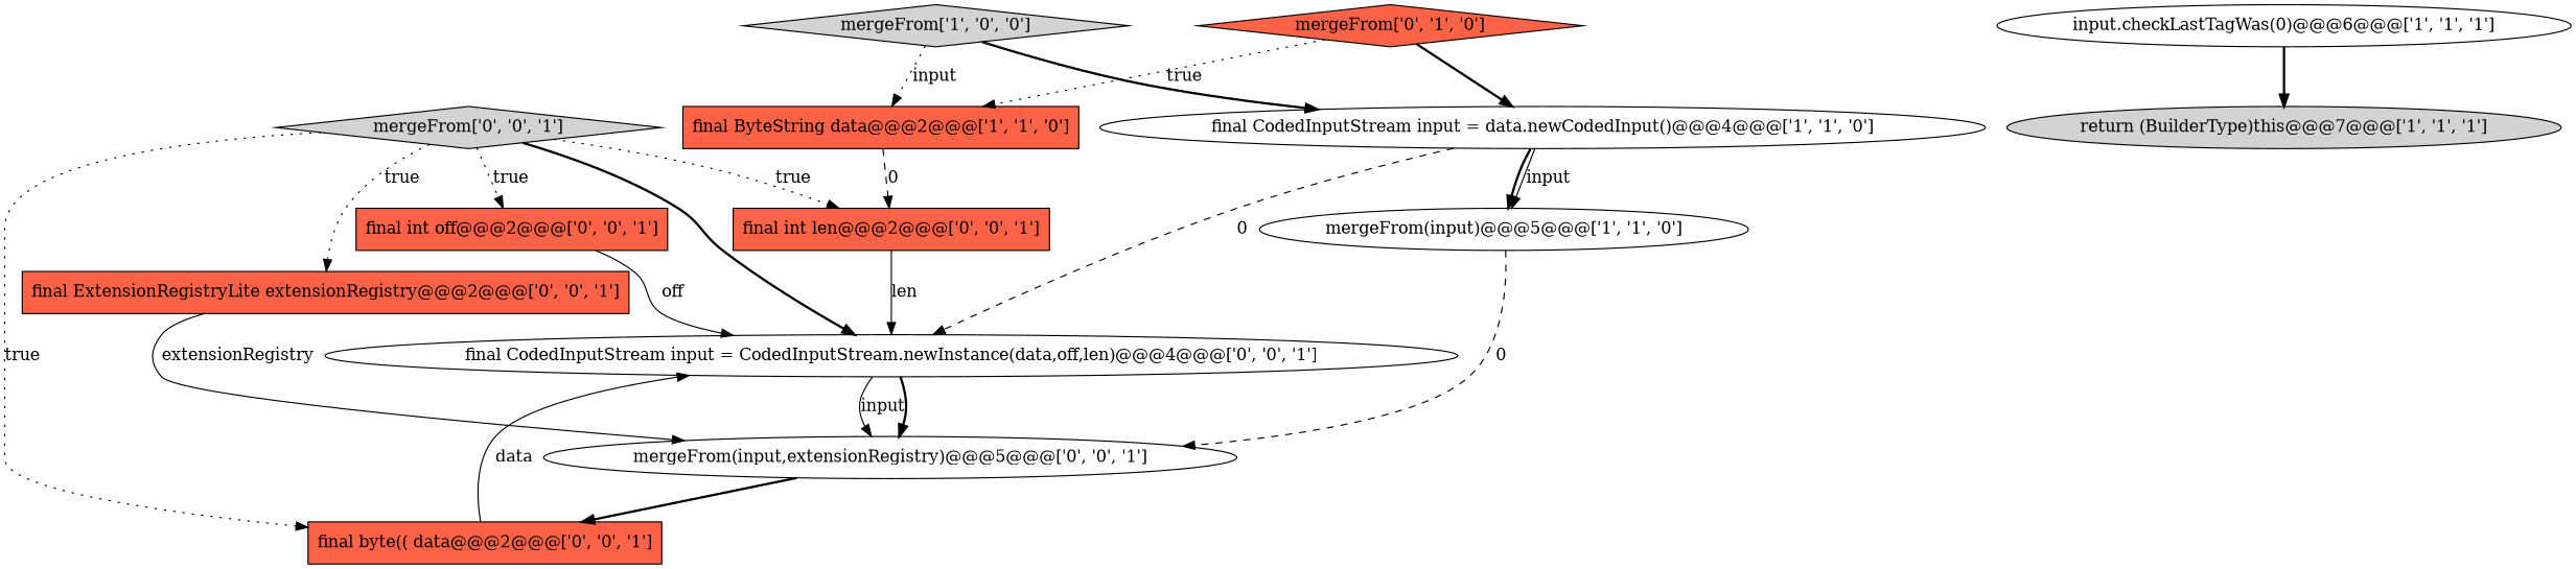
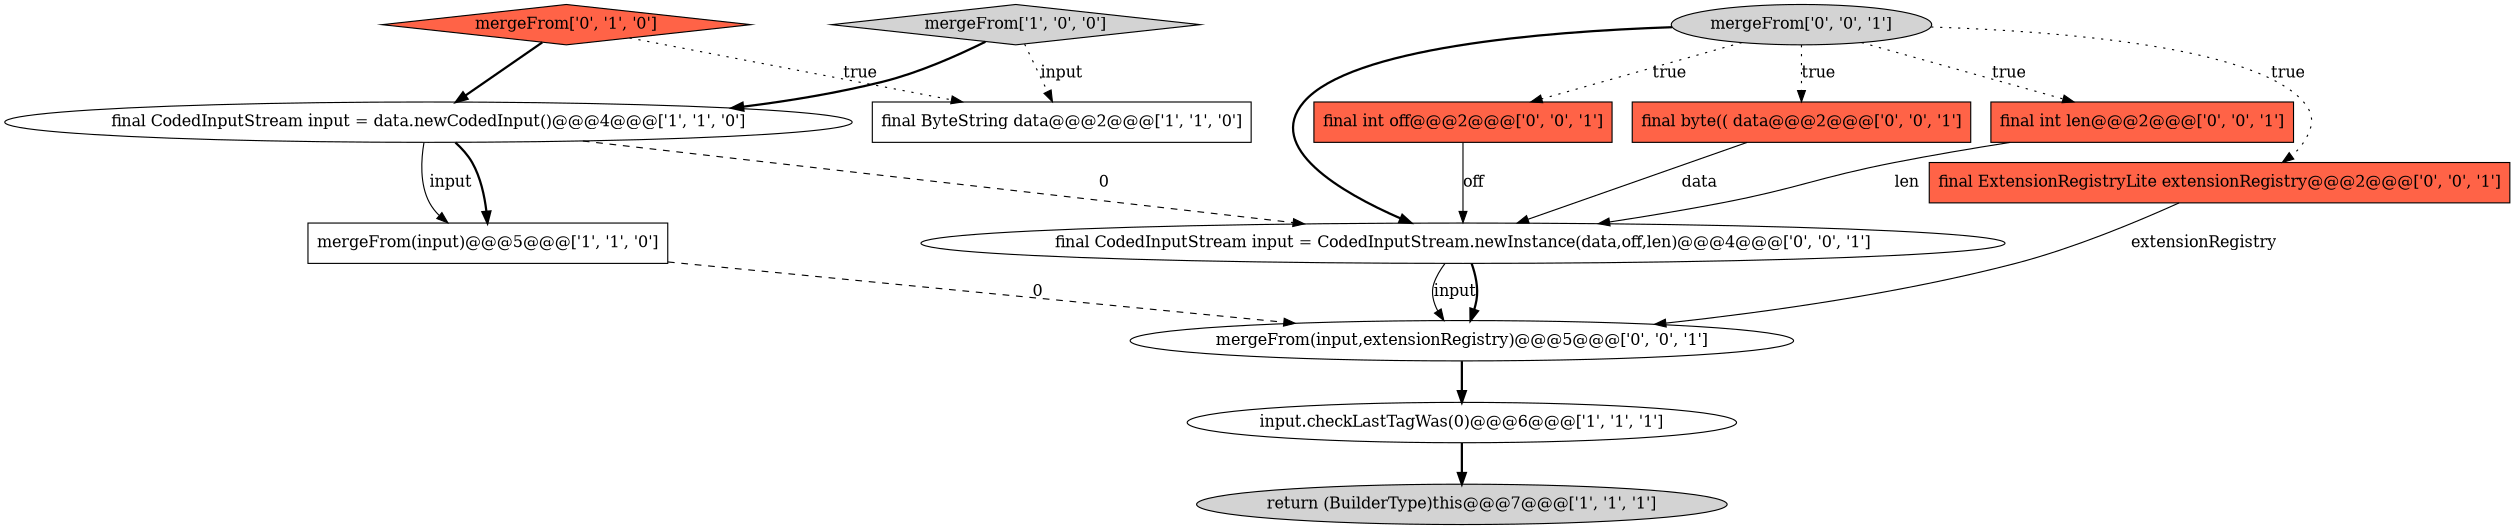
  digraph {
    node [fillcolor=tomato shape=ellipse style=filled]
    edge [style=bold]
    n1 [fillcolor=lightgray label="mergeFrom['1', '0', '0']" shape=diamond]
-   n2 [label="final ByteString data@@@2@@@['1', '1', '0']" shape=box]
+   n2 [fillcolor=white label="final ByteString data@@@2@@@['1', '1', '0']" shape=box]
    n3 [fillcolor=white label="final CodedInputStream input = data.newCodedInput()@@@4@@@['1', '1', '0']"]
    n4 [label="final int len@@@2@@@['0', '0', '1']" shape=box]
    n5 [fillcolor=white label="final CodedInputStream input = CodedInputStream.newInstance(data,off,len)@@@4@@@['0', '0', '1']"]
-   n6 [fillcolor=white label="mergeFrom(input)@@@5@@@['1', '1', '0']"]
+   n6 [fillcolor=white label="mergeFrom(input)@@@5@@@['1', '1', '0']" shape=box]
    n7 [label="final int off@@@2@@@['0', '0', '1']" shape=box]
    n8 [fillcolor=white label="mergeFrom(input,extensionRegistry)@@@5@@@['0', '0', '1']"]
    n9 [label="final ExtensionRegistryLite extensionRegistry@@@2@@@['0', '0', '1']" shape=box]
    n10 [fillcolor=white label="input.checkLastTagWas(0)@@@6@@@['1', '1', '1']"]
-   n11 [fillcolor=lightgray label="mergeFrom['0', '0', '1']" shape=diamond]
+   n11 [fillcolor=lightgray label="mergeFrom['0', '0', '1']"]
    n12 [label="final byte(( data@@@2@@@['0', '0', '1']" shape=box]
    n13 [fillcolor=lightgray label="return (BuilderType)this@@@7@@@['1', '1', '1']"]
    n14 [label="mergeFrom['0', '1', '0']" shape=diamond]
    n1 -> n2 [label=input style=dotted]
    n1 -> n3
-   n2 -> n4 [label=0 style=dashed]
    n3 -> n5 [label=0 style=dashed]
    n3 -> n6 [label=input style=solid]
    n3 -> n6
    n4 -> n5 [label=len style=solid]
    n5 -> n8 [label=input style=solid]
    n5 -> n8
    n6 -> n8 [label=0 style=dashed]
    n7 -> n5 [label=off style=solid]
-   n8 -> n12
+   n8 -> n10
    n9 -> n8 [label=extensionRegistry style=solid]
    n10 -> n13
    n11 -> n4 [label=true style=dotted]
    n11 -> n5
    n11 -> n7 [label=true style=dotted]
    n11 -> n9 [label=true style=dotted]
    n11 -> n12 [label=true style=dotted]
    n12 -> n5 [label=data style=solid]
    n14 -> n2 [label=true style=dotted]
    n14 -> n3
  }
